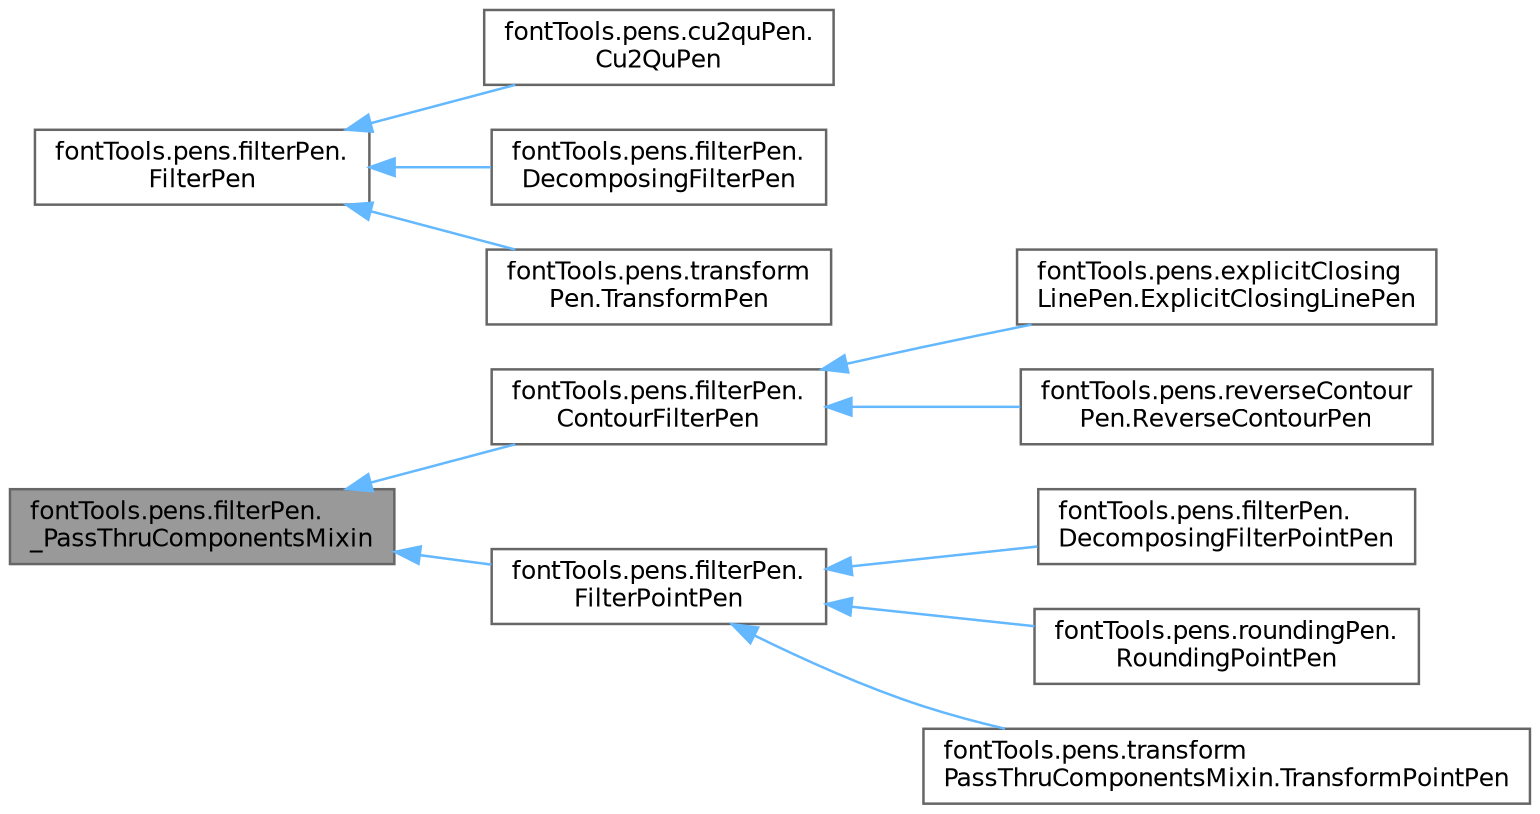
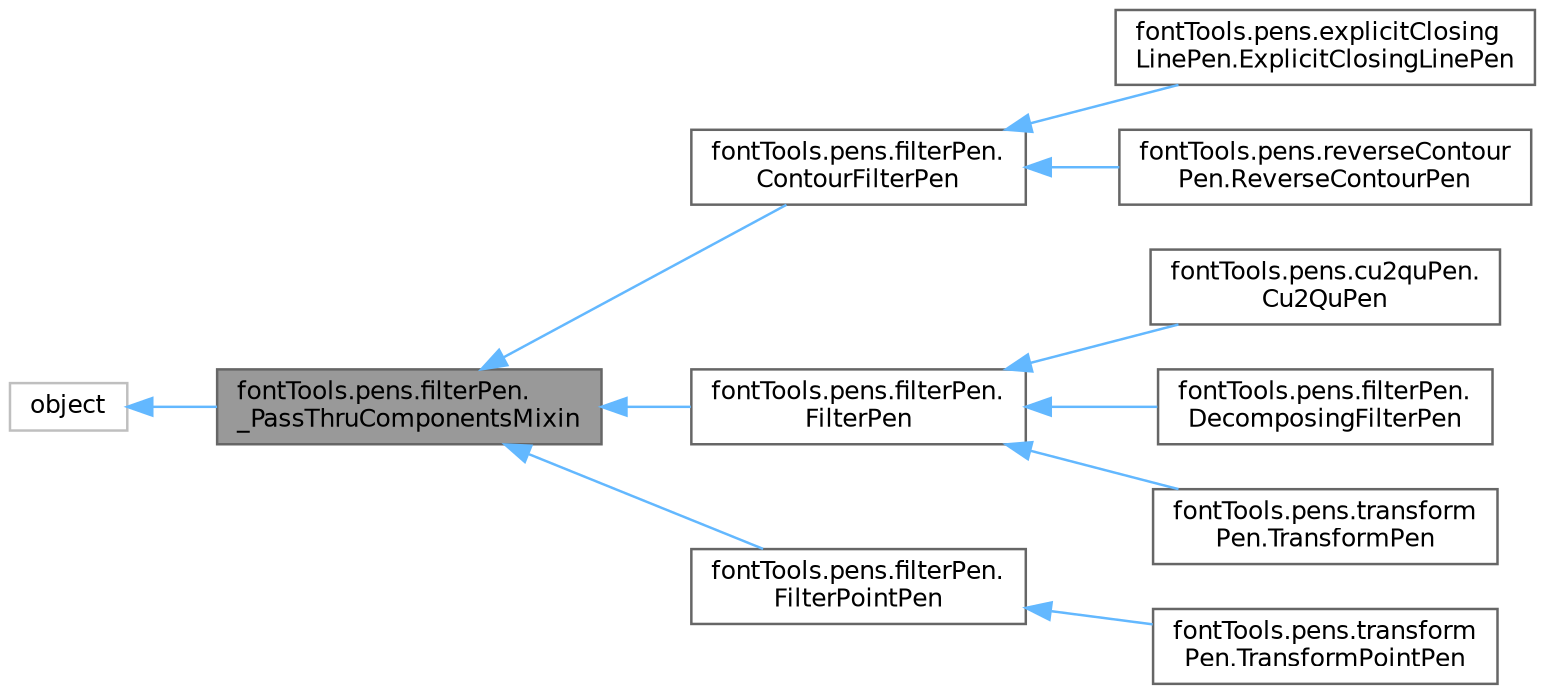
  digraph {
    rankdir=LR
    node [color=gray40 fillcolor=white fontname=Helvetica fontsize=10 shape=box style=filled]
    edge [color=steelblue1 dir=back fontname=Helvetica fontsize=10 labelfontname=Helvetica labelfontsize=10 style=solid]
    n1 [fillcolor=grey60 fontcolor=black height=0.2 label="fontTools.pens.filterPen.\l_PassThruComponentsMixin" width=0.4]
    n2 [height=0.2 label="fontTools.pens.filterPen.\lContourFilterPen" width=0.4]
    n3 [height=0.2 label="fontTools.pens.filterPen.\lFilterPen" width=0.4]
    n4 [height=0.2 label="fontTools.pens.filterPen.\lFilterPointPen" width=0.4]
    n5 [height=0.2 label="fontTools.pens.explicitClosing\lLinePen.ExplicitClosingLinePen" width=0.4]
    n6 [height=0.2 label="fontTools.pens.reverseContour\lPen.ReverseContourPen" width=0.4]
    n7 [height=0.2 label="fontTools.pens.cu2quPen.\lCu2QuPen" width=0.4]
    n8 [height=0.2 label="fontTools.pens.filterPen.\lDecomposingFilterPen" width=0.4]
    n9 [height=0.2 label="fontTools.pens.transform\lPen.TransformPen" width=0.4]
-   n10 [height=0.2 label="fontTools.pens.filterPen.\lDecomposingFilterPointPen" width=0.4]
-   n11 [height=0.2 label="fontTools.pens.roundingPen.\lRoundingPointPen" width=0.4]
-   n12 [height=0.2 label="fontTools.pens.transform\lPassThruComponentsMixin.TransformPointPen" width=0.4]
+   n12 [height=0.2 label="fontTools.pens.transform\lPen.TransformPointPen" width=0.4]
+   n13 [color=grey75 height=0.2 label=object width=0.4]
    n1 -> n2
+   n1 -> n3
    n1 -> n4
    n2 -> n5
    n2 -> n6
    n3 -> n7
    n3 -> n8
    n3 -> n9
-   n4 -> n10
-   n4 -> n11
    n4 -> n12
+   n13 -> n1
  }
